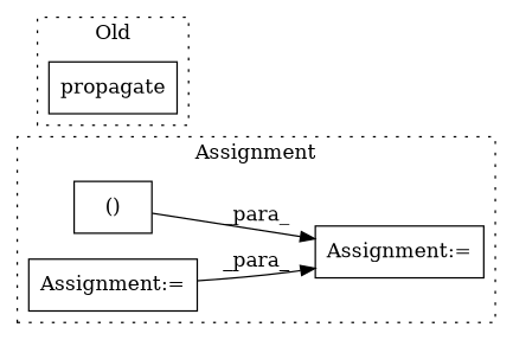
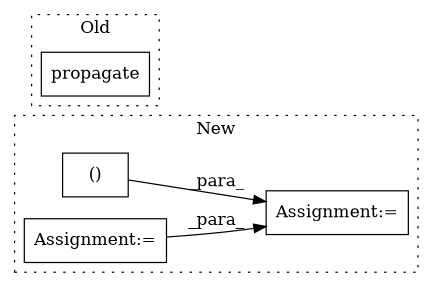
  digraph {
    rankdir=LR
    node [a=7 shape=box]
    n1 [a=106 l=30 label="()" s=5311]
    n2 [l=1 label="Assignment:=" s=5464]
    n3 [l=5 label="Assignment:=" s=5019]
    n4 [a=32 l="10,1" label=propagate s="5162,5243"]
    subgraph cluster_1 {
-     label=Assignment
+     label=New
      style=dotted
      n1
      n2
      n3
    }
    subgraph cluster_2 {
      label=Old
      style=dotted
      n4
    }
    n1 -> n2 [label=_para_]
    n3 -> n2 [label=_para_]
  }
